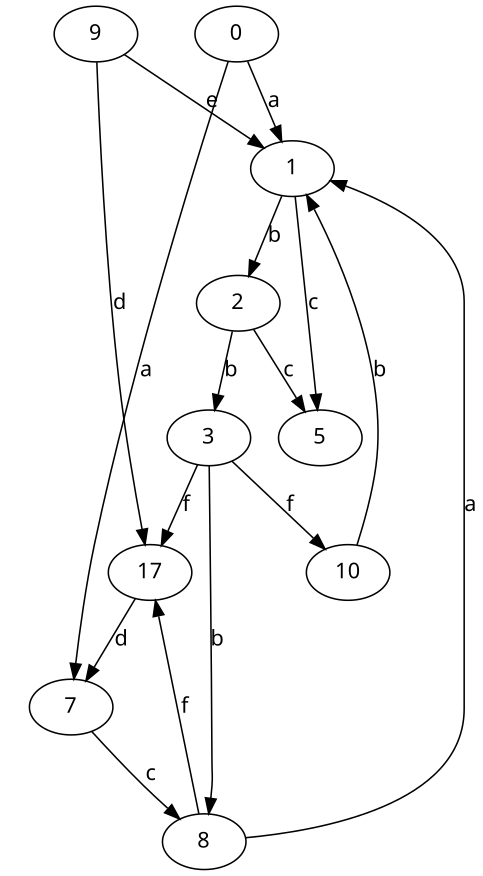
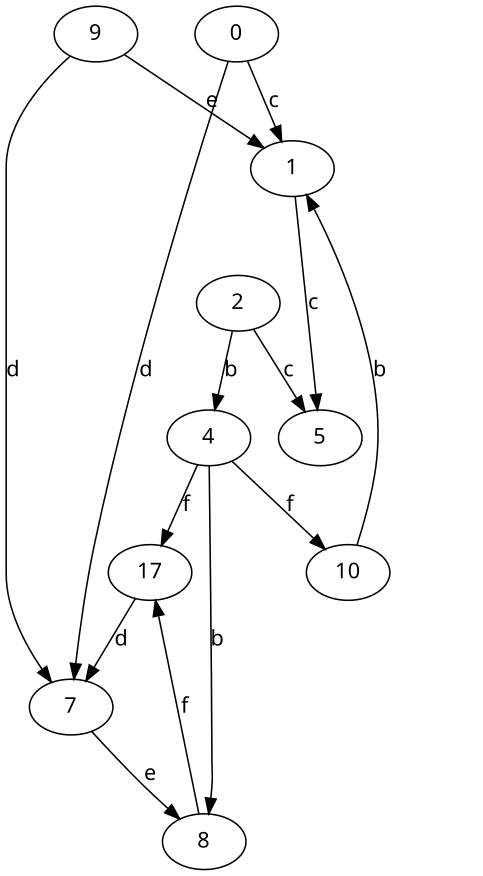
  strict digraph {
    fontname="Noto Sans"
    node [fontname="Noto Sans"]
    edge [fontname="Noto Sans"]
    1
    2
    n3 [label=5]
-   3
+   3 [label=4]
    10
    n6 [label=17]
    8
    9
    7
    0
-   1 -> 2 [label=b]
    1 -> n3 [label=c]
    2 -> n3 [label=c]
    2 -> 3 [label=b]
    3 -> 10 [label=f]
    3 -> n6 [label=f]
    3 -> 8 [label=b]
    10 -> 1 [label=b]
    n6 -> 7 [label=d]
-   8 -> 1 [label=a]
    8 -> n6 [label=f]
    9 -> 1 [label=e]
-   9 -> n6 [label=d]
-   7 -> 8 [label=c]
-   0 -> 1 [label=a]
-   0 -> 7 [label=a]
+   9 -> 7 [label=d]
+   7 -> 8 [label=e]
+   0 -> 1 [label=c]
+   0 -> 7 [label=d]
  }
